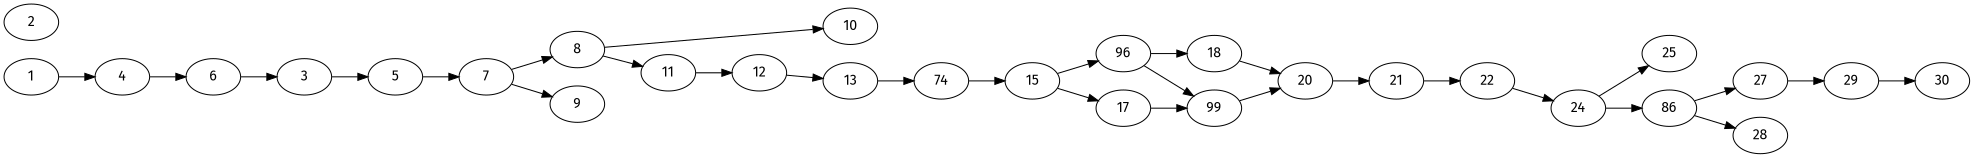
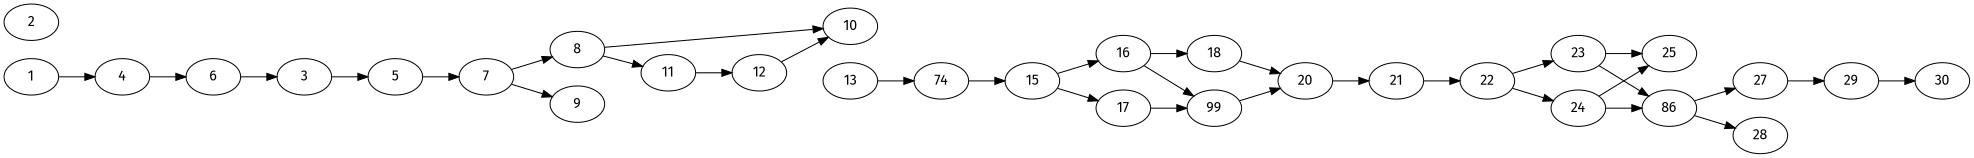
  digraph {
    fontname="Fira Sans"
    rankdir=LR
    node [alpha=0.15 fontname="Fira Sans"]
    edge [fontname="Fira Sans"]
    1 [alpha=0.02 expect_size=32808960]
    4 [alpha=0.12 expect_size=45932544]
    3 [alpha=0.00 expect_size=19942400]
    5 [alpha=0.00 expect_size=44917760]
    6 [alpha=0.07 expect_size=40216576]
    7 [expect_size=8732672]
    2 [expect_size=34991104]
    8 [alpha=0.01 expect_size=47921152]
    9 [alpha=0.13 expect_size=19597312]
    10 [alpha=0.17 expect_size=48218112]
    11 [alpha=0.16 expect_size=5490688]
    12 [expect_size=9411584]
    13 [alpha=0.19 expect_size=44132352]
    n14 [alpha=0.02 expect_size=44261376 label=74]
    15 [alpha=0.04 expect_size=26354688]
-   16 [alpha=0.17 expect_size=27405312 label=96]
+   16 [alpha=0.17 expect_size=27405312]
    17 [alpha=0.20 expect_size=44056576]
    18 [alpha=0.01 expect_size=32520192]
    n19 [alpha=0.03 expect_size=34829312 label=99]
    20 [alpha=0.04 expect_size=18934784]
    21 [alpha=0.16 expect_size=12993536]
    22 [alpha=0.01 expect_size=50643968]
+   23 [alpha=0.12 expect_size=39389184]
    24 [alpha=0.00 expect_size=37334016]
    25 [alpha=0.05 expect_size=43185152]
    n26 [alpha=0.05 expect_size=52421632 label=86]
    27 [alpha=0.06 expect_size=45771776]
    28 [alpha=0.06 expect_size=44742656]
    29 [alpha=0.11 expect_size=46769152]
    30 [expect_size=7746560]
    1 -> 4
    4 -> 6
    3 -> 5
    5 -> 7
    6 -> 3
    7 -> 8
    7 -> 9
    8 -> 10
    8 -> 11
    11 -> 12
-   12 -> 13
+   12 -> 10
    13 -> n14
    n14 -> 15
    15 -> 16
    15 -> 17
    16 -> 18
    16 -> n19
    17 -> n19
    18 -> 20
    n19 -> 20
    20 -> 21
    21 -> 22
+   22 -> 23
    22 -> 24
+   23 -> 25
+   23 -> n26
    24 -> 25
    24 -> n26
    n26 -> 27
    n26 -> 28
    27 -> 29
    29 -> 30
  }
